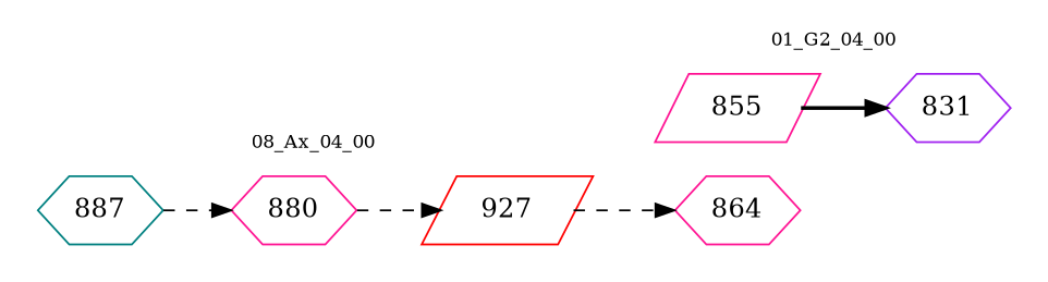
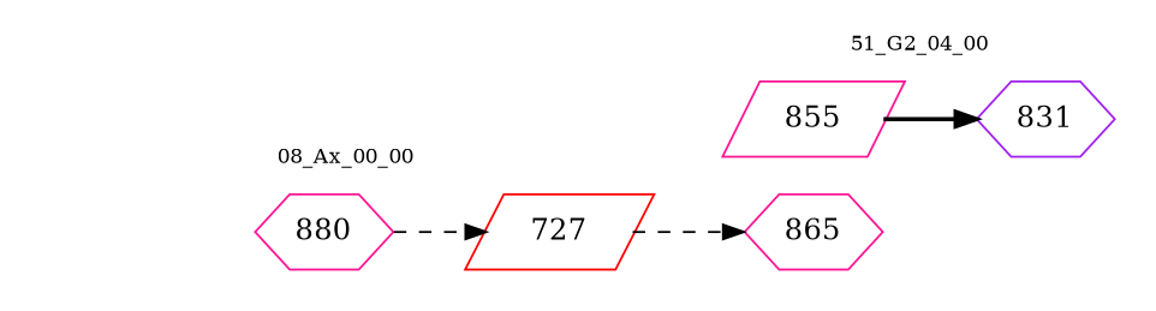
  digraph {
    rankdir=LR
    node [color=deeppink shape=hexagon]
    edge [color=black style=dashed]
-   n1 [color=teal label=887]
    n2 [label=880]
-   n3 [color=red label=927 shape=parallelogram]
+   n3 [color=red label=727 shape=parallelogram]
    n4 [label=855 shape=parallelogram]
    n5 [color=purple label=831]
-   n6 [label=864]
+   n6 [label=865]
    subgraph cluster_1 {
      color=white
      fontsize=10
-     label="08_Ax_04_00"
-     n1
+     label="08_Ax_00_00"
      n2
      n3
    }
    subgraph cluster_2 {
      color=white
      fontsize=10
-     label="01_G2_04_00"
+     label="51_G2_04_00"
      n4
      n5
      n6
    }
-   n1 -> n2
    n2 -> n3
    n3 -> n6
    n4 -> n5 [style=bold]
  }
